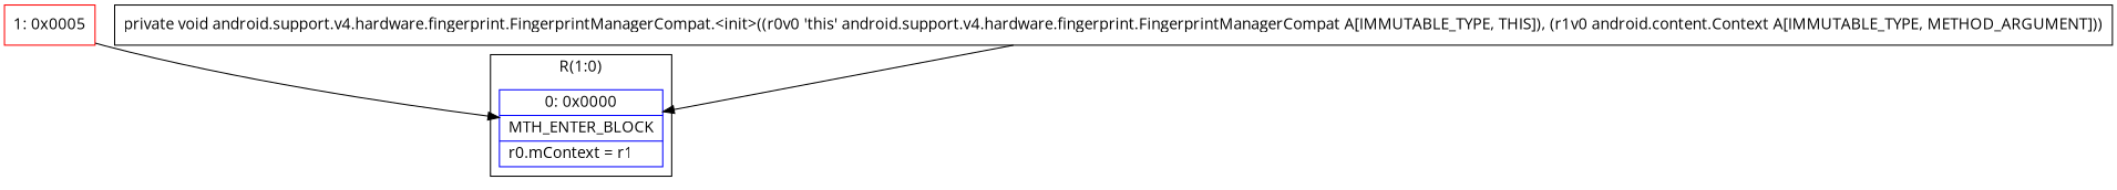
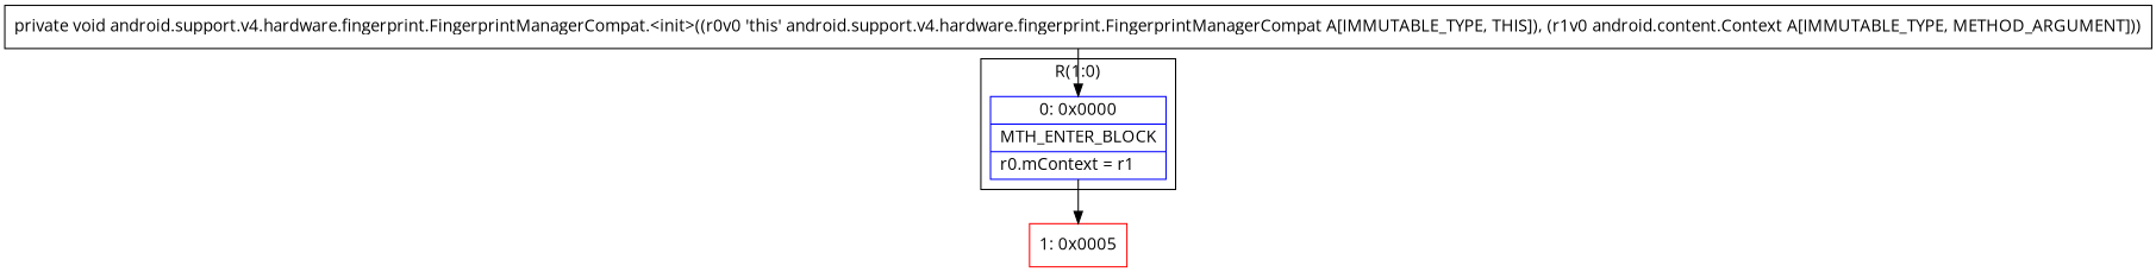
  digraph {
    fontname="Open Sans"
    node [shape=record fontname="Open Sans"]
    edge [fontname="Open Sans"]
    n1 [color=blue label="{0\:\ 0x0000|MTH_ENTER_BLOCK\l|r0.mContext = r1\l}"]
    n2 [color=red label="{1\:\ 0x0005}"]
    n3 [label="{private void android.support.v4.hardware.fingerprint.FingerprintManagerCompat.\<init\>((r0v0 'this' android.support.v4.hardware.fingerprint.FingerprintManagerCompat A[IMMUTABLE_TYPE, THIS]), (r1v0 android.content.Context A[IMMUTABLE_TYPE, METHOD_ARGUMENT])) }"]
    subgraph cluster_1 {
      label="R(1:0)"
      n1
    }
-   n2 -> n1
+   n1 -> n2
    n3 -> n1
  }
